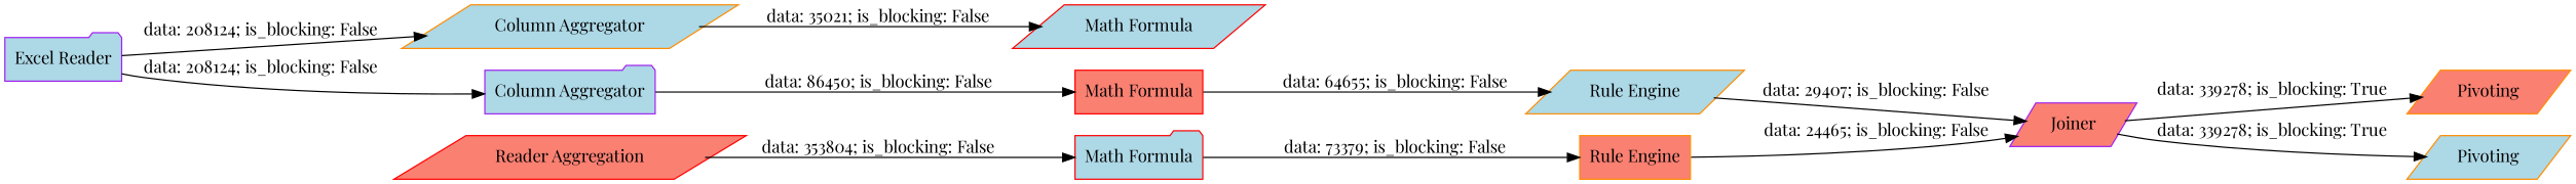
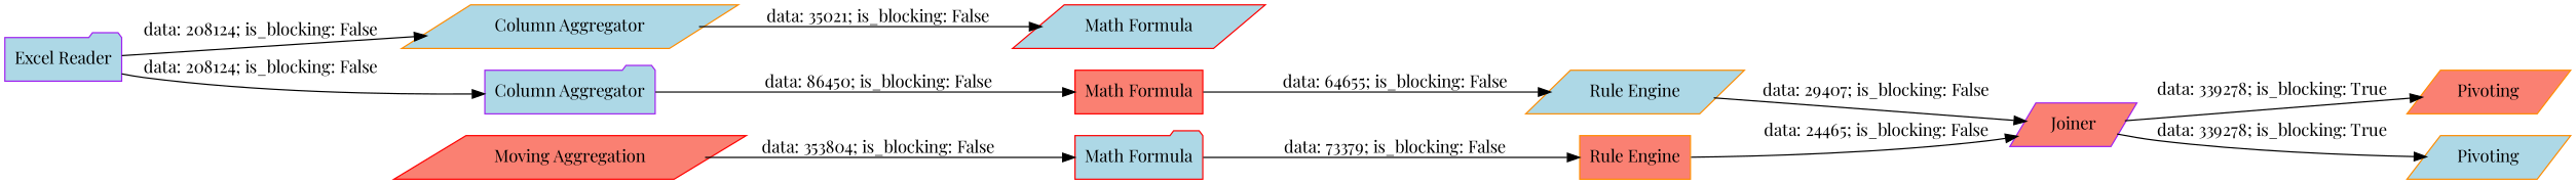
  digraph {
    fontname="Playfair Display"
    rankdir=LR
    node [color=darkorange fillcolor=lightblue fontname="Playfair Display" shape=parallelogram style=filled]
    edge [fontname="Playfair Display"]
    n1 [color=purple label="Excel Reader" shape=folder]
    n2 [label="Column Aggregator"]
    n3 [color=purple label="Column Aggregator" shape=folder]
    n4 [color=red label="Math Formula"]
    n5 [color=red fillcolor=salmon label="Math Formula" shape=box]
    n6 [label="Rule Engine"]
    n7 [color=purple fillcolor=salmon label=Joiner]
    n8 [fillcolor=salmon label=Pivoting]
    n9 [label=Pivoting]
-   n10 [color=red fillcolor=salmon label="Reader Aggregation"]
+   n10 [color=red fillcolor=salmon label="Moving Aggregation"]
    n11 [color=red label="Math Formula" shape=folder]
    n12 [fillcolor=salmon label="Rule Engine" shape=box]
    n1 -> n2 [label="data: 208124; is_blocking: False"]
    n1 -> n3 [label="data: 208124; is_blocking: False"]
    n2 -> n4 [label="data: 35021; is_blocking: False"]
    n3 -> n5 [label="data: 86450; is_blocking: False"]
    n5 -> n6 [label="data: 64655; is_blocking: False"]
    n6 -> n7 [label="data: 29407; is_blocking: False"]
    n7 -> n8 [label="data: 339278; is_blocking: True"]
    n7 -> n9 [label="data: 339278; is_blocking: True"]
    n10 -> n11 [label="data: 353804; is_blocking: False"]
    n11 -> n12 [label="data: 73379; is_blocking: False"]
    n12 -> n7 [label="data: 24465; is_blocking: False"]
  }
